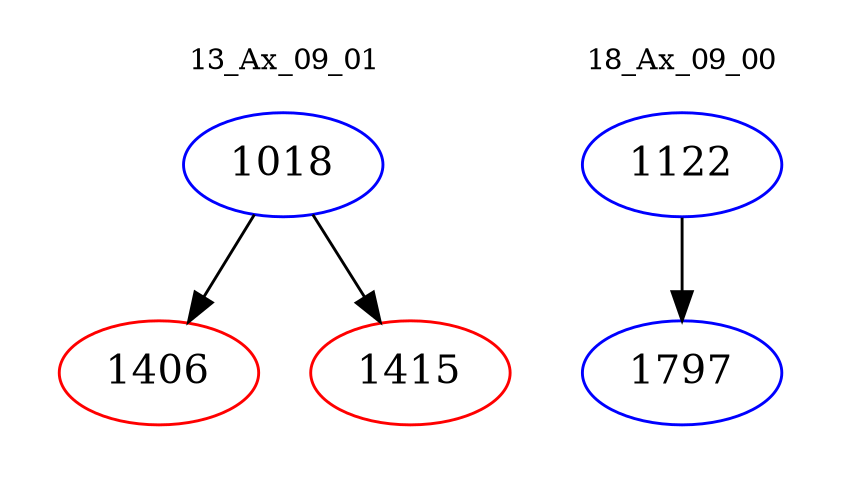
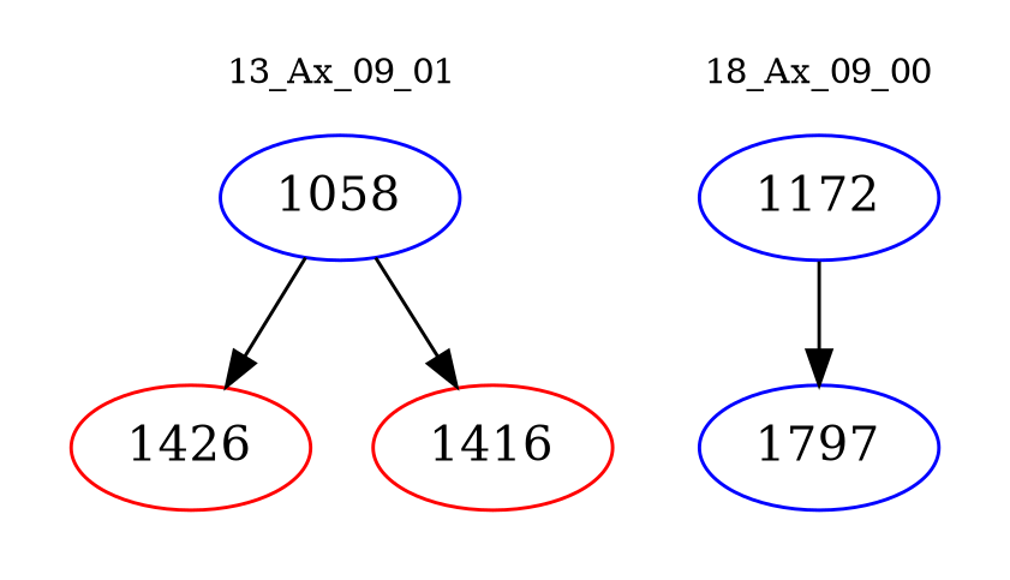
  digraph {
    node [color=blue]
    edge [color=black]
-   n1 [label=1018]
-   n2 [color=red label=1406]
-   n3 [color=red label=1415]
-   n4 [label=1122]
+   n1 [label=1058]
+   n2 [color=red label=1426]
+   n3 [color=red label=1416]
+   n4 [label=1172]
    n5 [label=1797]
    subgraph cluster_1 {
      color=white
      fontsize=10
      label="13_Ax_09_01"
      n1
      n2
      n3
    }
    subgraph cluster_2 {
      color=white
      fontsize=10
      label="18_Ax_09_00"
      n4
      n5
    }
    n1 -> n2
    n1 -> n3
    n4 -> n5
  }
